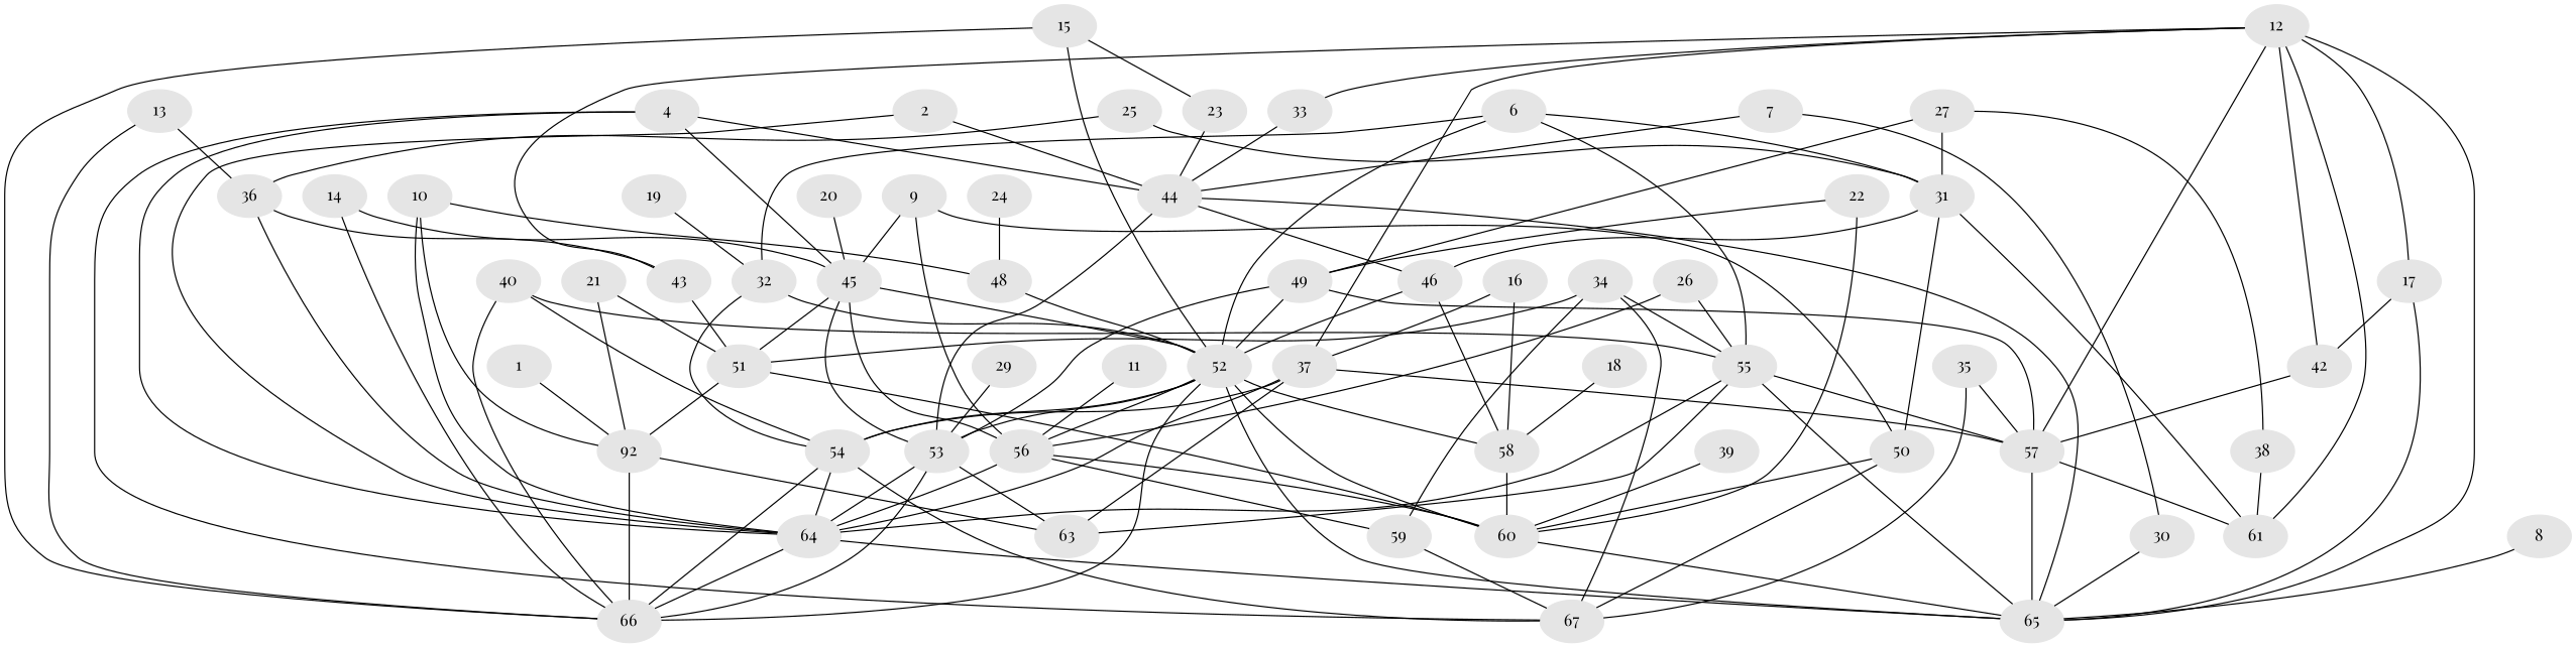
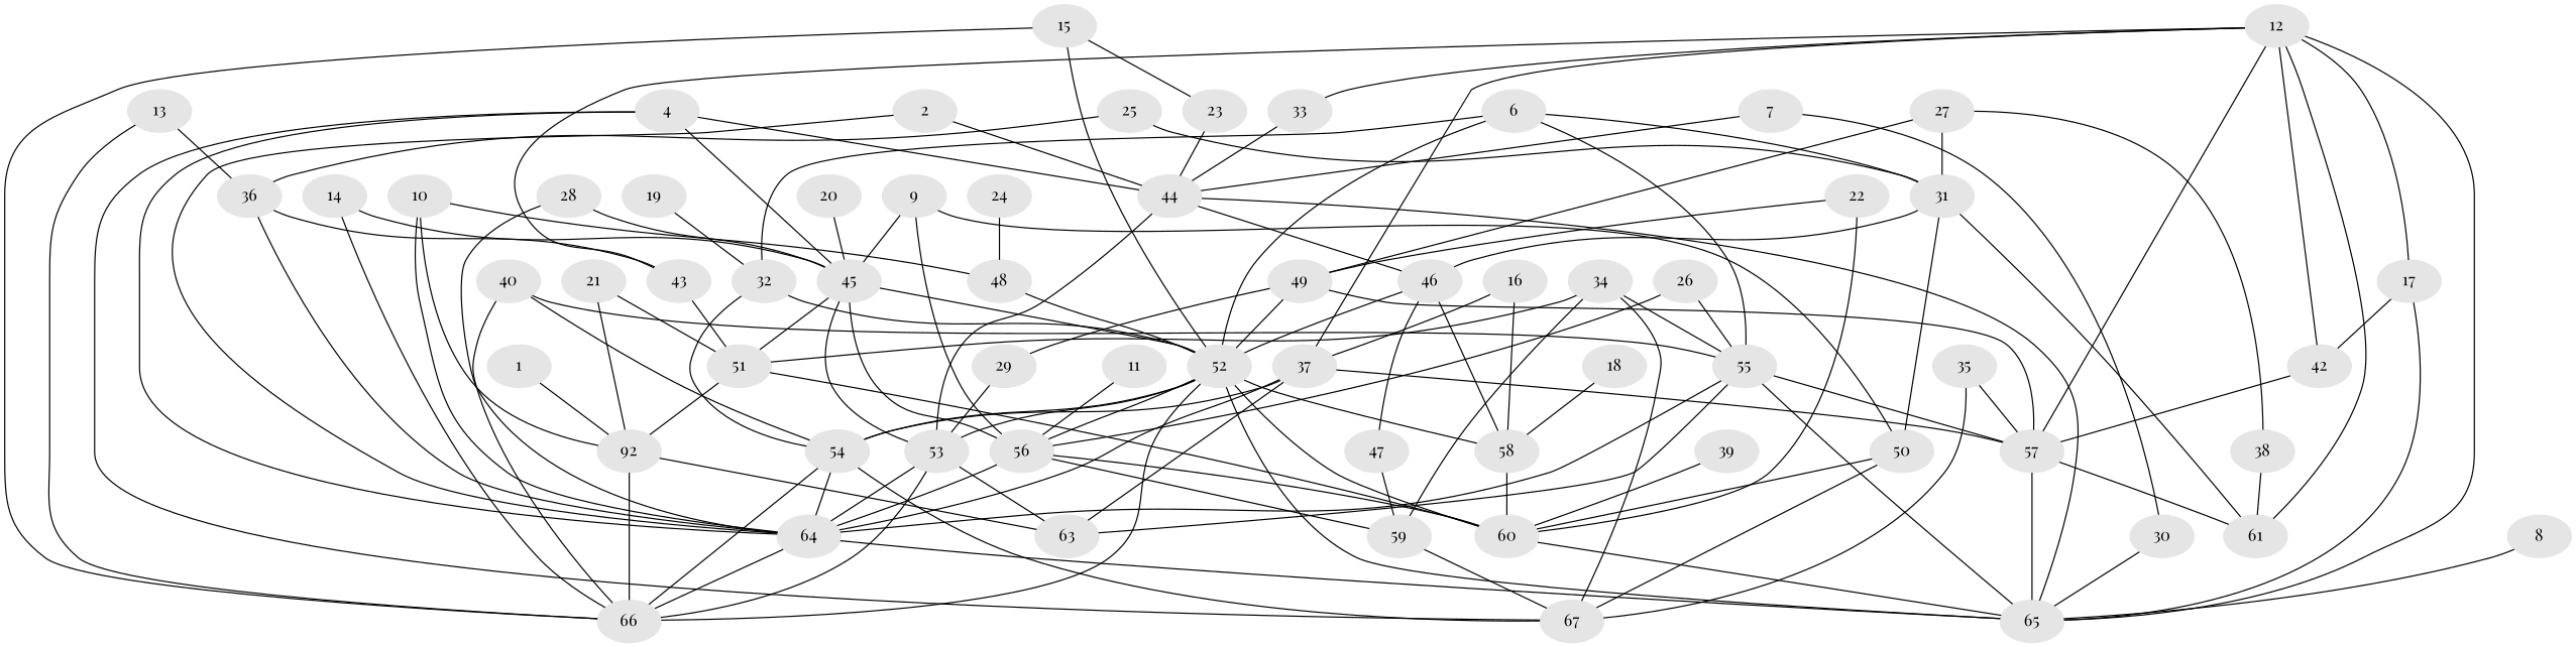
  graph {
    fontname="Playfair Display"
    node [color=gray90 fontname="Playfair Display" style=filled]
    edge [fontname="Playfair Display" weight=1.0]
    n1 [label=92]
    1
    66
    63
    2
    44
    64
    65
    53
    46
    4
    45
    67
    52
    56
    51
    n17 [label=7]
    30
    6
    31
    32
    55
    50
    61
    54
    58
    60
    57
    8
    9
    59
    10
    48
    11
    12
    17
    33
    37
    42
    43
    13
    36
    14
    15
    23
    16
    18
    19
    20
    21
    22
    49
    24
    25
    26
    27
    38
+   28
    29
+   47
    34
    35
    39
    40
    n1 -- 66
    n1 -- 63
    1 -- n1
    2 -- 44
    2 -- 64
    44 -- 65
    44 -- 53
    44 -- 46
    64 -- 66
    64 -- 65
    53 -- 66
    53 -- 63
    53 -- 64
    46 -- 52
    46 -- 58
+   46 -- 47
    4 -- 44
    4 -- 64
    4 -- 45
    4 -- 67
    45 -- 53
    45 -- 52
    45 -- 56
    45 -- 51
    52 -- 66
    52 -- 65
    52 -- 53
    52 -- 56
    52 -- 54
    52 -- 58 [weight=2.0]
    52 -- 60
    56 -- 64
    56 -- 60
    56 -- 59
    51 -- n1
    51 -- 60
    n17 -- 44
    n17 -- 30
    30 -- 65
    6 -- 52
    6 -- 31
    6 -- 32
    6 -- 55
    31 -- 46
    31 -- 50
    31 -- 61
    32 -- 52
    32 -- 54
    55 -- 63 [weight=2.0]
    55 -- 64
    55 -- 65
    55 -- 57
    50 -- 67 [weight=2.0]
    50 -- 60
    54 -- 66
    54 -- 64
    54 -- 67
    58 -- 60
    60 -- 65 [weight=2.0]
    57 -- 65
    57 -- 61
    8 -- 65
    9 -- 45
    9 -- 56
    9 -- 50
    59 -- 67
    10 -- n1
    10 -- 64
    10 -- 48
    48 -- 52
    11 -- 56
    12 -- 65
    12 -- 61
    12 -- 57
    12 -- 17
    12 -- 33
    12 -- 37
    12 -- 42
    12 -- 43
    17 -- 65
    17 -- 42
    33 -- 44
    37 -- 63
    37 -- 64
    37 -- 54 [weight=2.0]
    37 -- 57
    42 -- 57
    43 -- 51
    13 -- 66
    13 -- 36
    36 -- 64
    36 -- 43
    14 -- 66
    14 -- 45
    15 -- 66
    15 -- 52
    15 -- 23
    23 -- 44
    16 -- 58
    16 -- 37
    18 -- 58
    19 -- 32
    20 -- 45
    21 -- n1
    21 -- 51
    22 -- 60
    22 -- 49
-   49 -- 53
+   49 -- 29
    49 -- 52
    49 -- 57
    24 -- 48
    25 -- 31
    25 -- 36
    26 -- 56
    26 -- 55
    27 -- 31
    27 -- 49
    27 -- 38
    38 -- 61
+   28 -- 64
+   28 -- 45
    29 -- 53
+   47 -- 59
    34 -- 67
    34 -- 51
    34 -- 55 [weight=2.0]
    34 -- 59
    35 -- 67
    35 -- 57
    39 -- 60
    40 -- 66
    40 -- 55
    40 -- 54
  }
